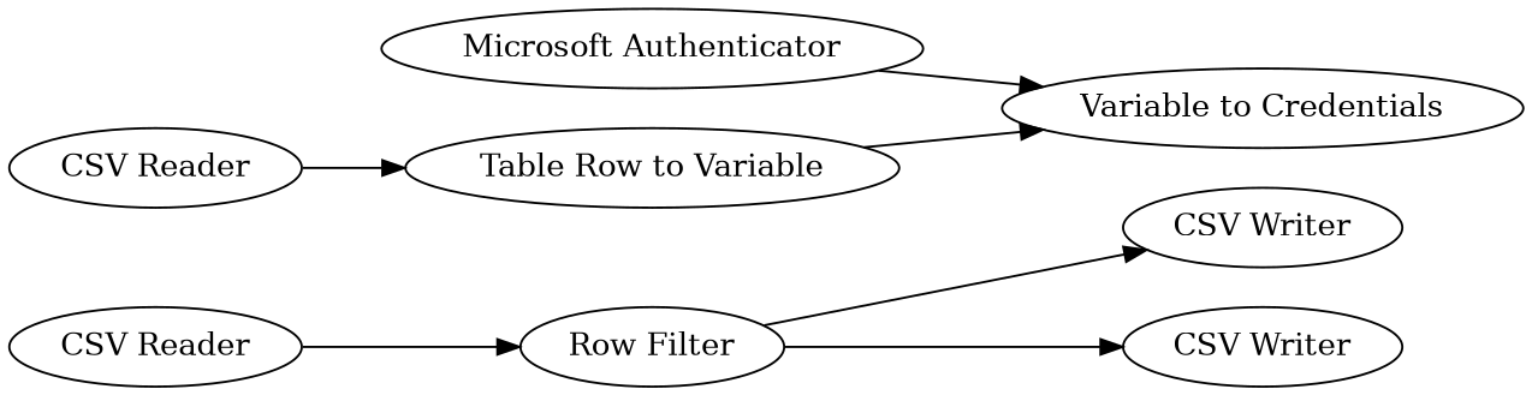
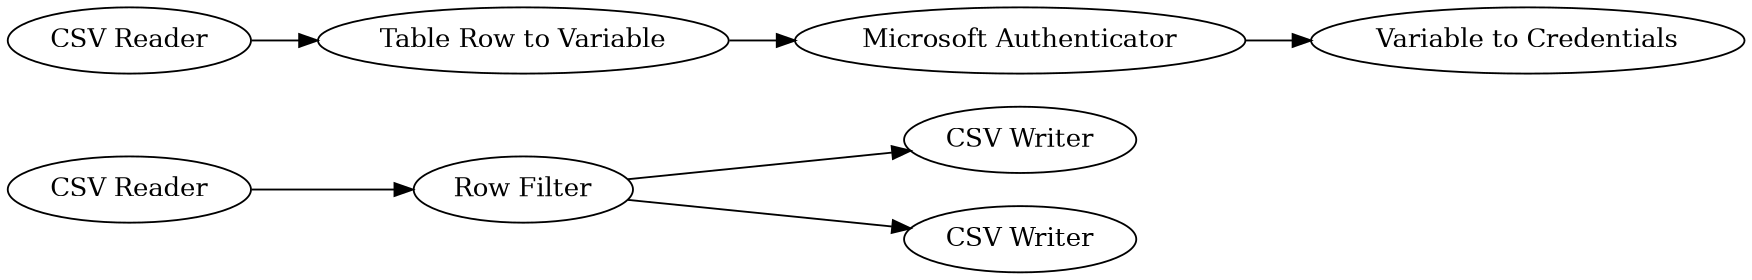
  digraph {
    rankdir=LR
    n1 [label="CSV Reader"]
    n2 [label="Row Filter"]
    n3 [label="CSV Writer"]
    n4 [label="CSV Writer"]
    n5 [label="Variable to Credentials"]
    n6 [label="Microsoft Authenticator"]
    n7 [label="CSV Reader"]
    n8 [label="Table Row to Variable"]
    n1 -> n2
    n2 -> n3
    n2 -> n4
    n6 -> n5
    n7 -> n8
-   n8 -> n5
+   n8 -> n6
  }
